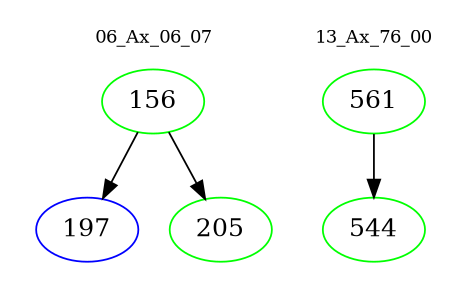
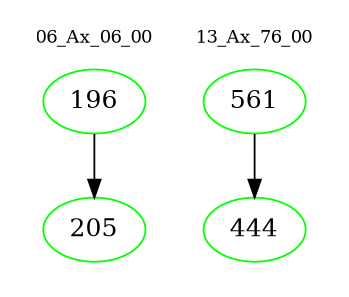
  digraph {
    node [color=green]
    edge [color=black]
-   n1 [label=156]
-   n2 [color=blue label=197]
+   n1 [label=196]
    n3 [label=205]
    n4 [label=561]
-   n5 [label=544]
+   n5 [label=444]
    subgraph cluster_1 {
      color=white
      fontsize=10
-     label="06_Ax_06_07"
+     label="06_Ax_06_00"
      n1
-     n2
      n3
    }
    subgraph cluster_2 {
      color=white
      fontsize=10
      label="13_Ax_76_00"
      n4
      n5
    }
-   n1 -> n2
    n1 -> n3
    n4 -> n5
  }
